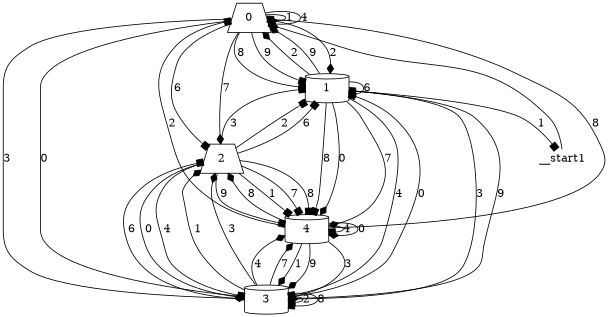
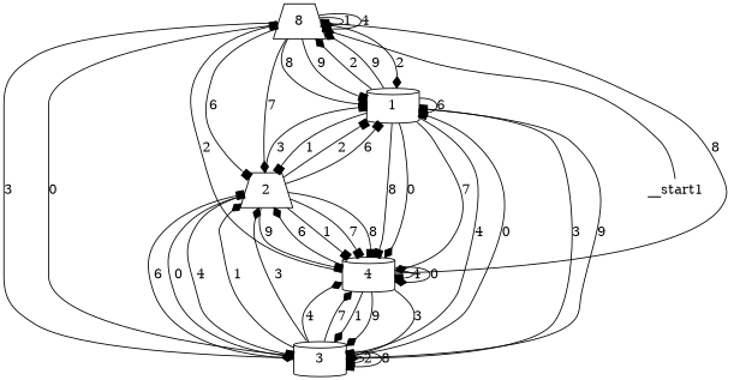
  digraph {
    node [shape=cylinder]
    edge [arrowhead=box]
-   n1 [label=0 shape=trapezium]
+   n1 [label=8 shape=trapezium]
    n2 [label=1]
    n3 [label=2 shape=trapezium]
    n4 [label=3]
    n5 [label=4]
    n6 [height=0 label=__start1 shape=none width=0]
    n1 -> n1 [arrowhead=diamond label=1]
    n1 -> n1 [label=4]
    n1 -> n2 [arrowhead=diamond label=2]
    n1 -> n2 [label=8]
    n1 -> n2 [label=9]
    n1 -> n3 [label=6]
    n1 -> n3 [arrowhead=diamond label=7]
    n1 -> n4 [arrowhead=diamond label=3]
    n1 -> n4 [label=0]
    n2 -> n1 [arrowhead=diamond label=2]
    n2 -> n1 [arrowhead=diamond label=9]
    n2 -> n2 [label=6]
-   n2 -> n6 [label=1]
+   n2 -> n3 [label=1]
    n2 -> n4 [label=4]
    n2 -> n4 [arrowhead=diamond label=3]
    n2 -> n5 [arrowhead=diamond label=7]
    n2 -> n5 [label=8]
    n2 -> n5 [arrowhead=diamond label=0]
    n3 -> n2 [label=2]
    n3 -> n2 [label=6]
    n3 -> n2 [label=3]
    n3 -> n4 [label=4]
    n3 -> n4 [arrowhead=diamond label=0]
    n3 -> n5 [label=1]
    n3 -> n5 [label=7]
    n3 -> n5 [label=8]
    n3 -> n5 [label=9]
    n4 -> n2 [label=0]
    n4 -> n2 [label=9]
    n4 -> n3 [arrowhead=diamond label=1]
    n4 -> n3 [label=6]
    n4 -> n3 [arrowhead=diamond label=3]
    n4 -> n4 [label=2]
    n4 -> n4 [label=8]
    n4 -> n5 [arrowhead=diamond label=4]
    n4 -> n5 [arrowhead=diamond label=7]
    n5 -> n1 [label=2]
    n5 -> n1 [label=8]
-   n5 -> n3 [arrowhead=diamond label=8]
+   n5 -> n3 [arrowhead=diamond label=6]
    n5 -> n4 [arrowhead=diamond label=1]
    n5 -> n4 [label=3]
    n5 -> n4 [arrowhead=diamond label=9]
    n5 -> n5 [label=4]
    n5 -> n5 [arrowhead=diamond label=0]
    n6 -> n1 [arrowhead=diamond]
  }
